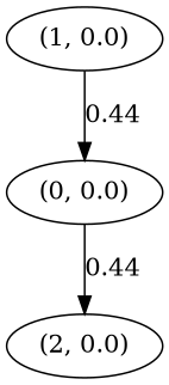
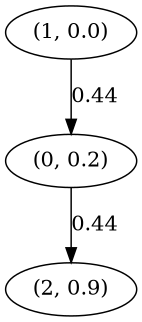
  digraph {
-   n1 [label="(0, 0.0)"]
-   n2 [label="(2, 0.0)"]
+   n1 [label="(0, 0.2)"]
+   n2 [label="(2, 0.9)"]
    n3 [label="(1, 0.0)"]
    n1 -> n2 [label=0.44]
    n3 -> n1 [label=0.44]
  }
